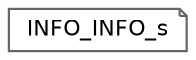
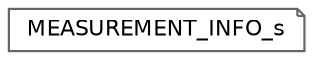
  digraph {
    rankdir=LR
-   n1 [color=gray40 fillcolor=white fontname=Helvetica fontsize=10 height=0.2 label=INFO_INFO_s shape=note style=filled width=0.4]
+   n1 [color=gray40 fillcolor=white fontname=Helvetica fontsize=10 height=0.2 label=MEASUREMENT_INFO_s shape=note style=filled width=0.4]
  }
